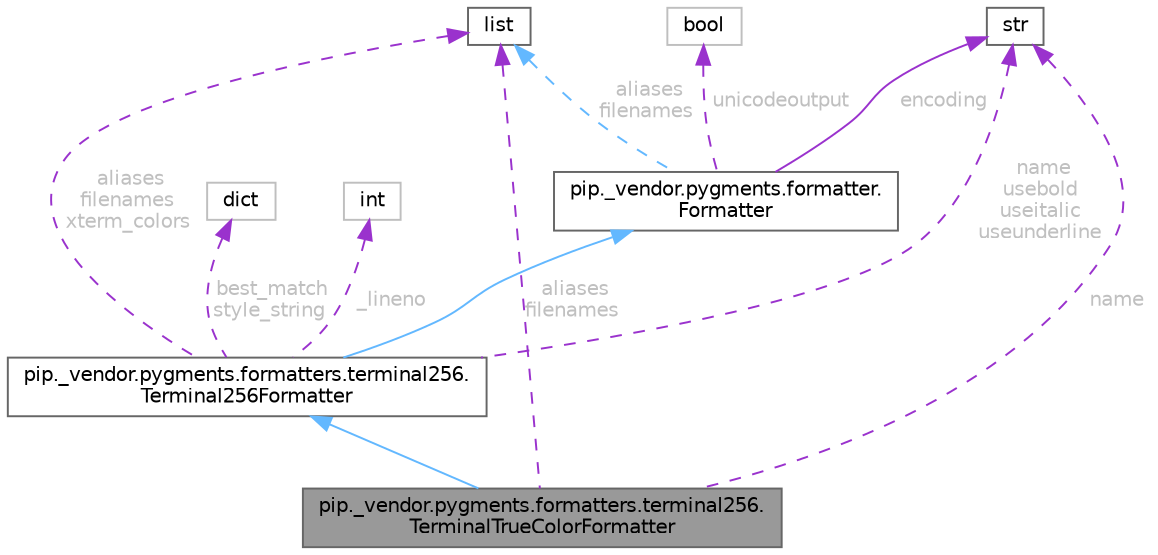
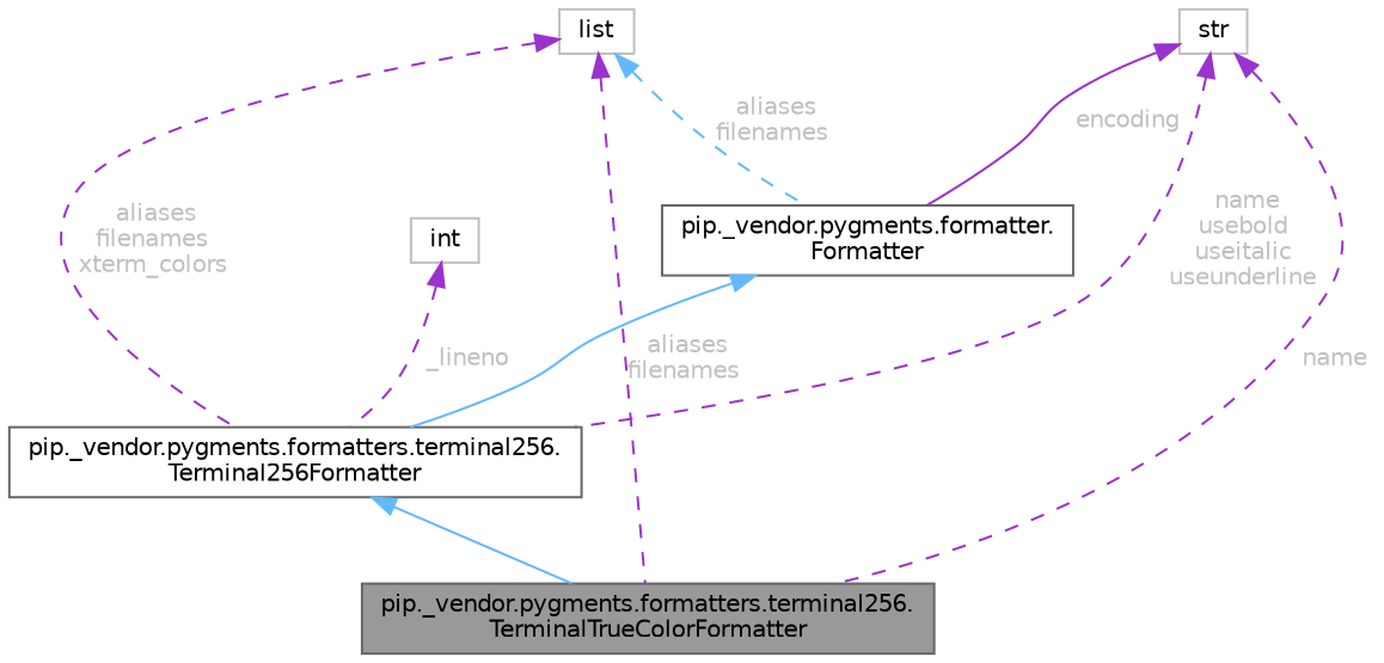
  digraph {
    node [color=grey75 fillcolor=white fontname=Helvetica fontsize=10 shape=box style=filled]
    edge [color=darkorchid3 dir=back fontname=Helvetica fontsize=10 labelfontname=Helvetica labelfontsize=10 style=dashed fontcolor=grey]
    n1 [color=gray40 fillcolor=grey60 fontcolor=black height=0.2 label="pip._vendor.pygments.formatters.terminal256.\lTerminalTrueColorFormatter" width=0.4]
    n2 [color=gray40 height=0.2 label="pip._vendor.pygments.formatters.terminal256.\lTerminal256Formatter" width=0.4]
    n3 [color=gray40 height=0.2 label="pip._vendor.pygments.formatter.\lFormatter" width=0.4]
-   n4 [color=gray40 height=0.2 label=list width=0.4]
-   n5 [height=0.2 label=bool width=0.4]
-   n6 [color=gray40 height=0.2 label=str width=0.4]
-   n7 [height=0.2 label=dict width=0.4]
+   n4 [height=0.2 label=list width=0.4]
+   n6 [height=0.2 label=str width=0.4]
    n8 [height=0.2 label=int width=0.4]
    n2 -> n1 [color=steelblue1 style=solid fontcolor=""]
    n3 -> n2 [color=steelblue1 style=solid fontcolor=""]
    n4 -> n1 [label=" aliases\nfilenames"]
    n4 -> n2 [label=" aliases\nfilenames\nxterm_colors"]
    n4 -> n3 [color=steelblue1 label=" aliases\nfilenames"]
-   n5 -> n3 [label=" unicodeoutput"]
    n6 -> n1 [label=" name"]
    n6 -> n2 [label=" name\nusebold\nuseitalic\nuseunderline"]
    n6 -> n3 [label=" encoding" style=solid]
-   n7 -> n2 [label=" best_match\nstyle_string"]
    n8 -> n2 [label=" _lineno"]
  }
